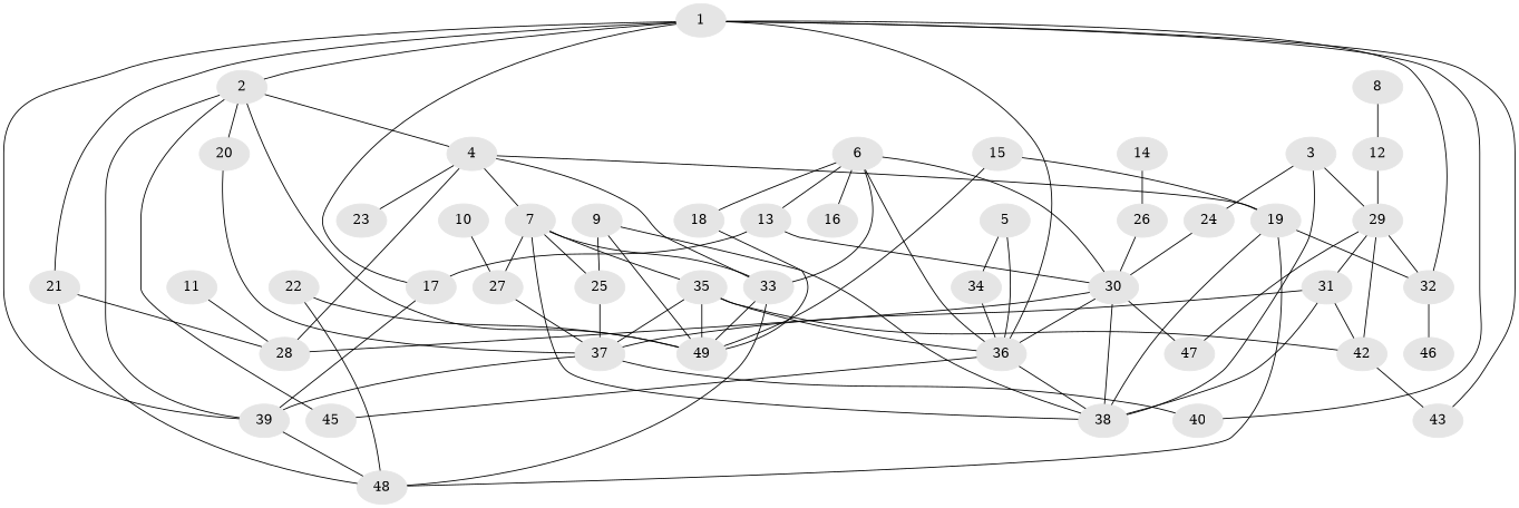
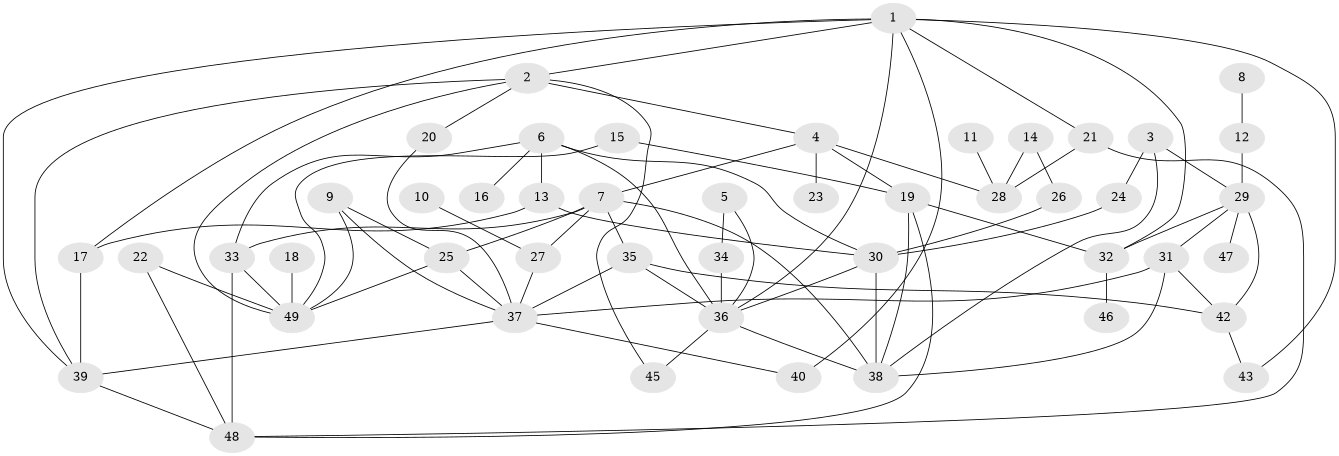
  graph {
    node [color=gray90 style=filled]
    edge [weight=1.0]
    1
    2
    17
    21
    32
    36
    39
    40
    43
    4
    20
    n12 [label=49]
    45
    28
    48
    46
    38
    7
    19
    23
    33
    37
    3
    24
    29
    30
    31
    42
    47
    25
    27
    35
    5
    34
    6
    13
    16
    18
    8
    12
    9
    10
    11
    14
    26
    15
    22
    1 -- 2
    1 -- 17
    1 -- 21
    1 -- 32
    1 -- 36
    1 -- 39
    1 -- 40
    1 -- 43
    2 -- 39
    2 -- 4
    2 -- 20
    2 -- n12
    2 -- 45
    17 -- 39
    21 -- 28
    21 -- 48
    32 -- 46
    36 -- 45
    36 -- 38
    39 -- 48
    4 -- 28
    4 -- 7
    4 -- 19
    4 -- 23
-   4 -- 33
    20 -- 37
    7 -- 38
    7 -- 33
    7 -- 25
    7 -- 27
    7 -- 35
    19 -- 32
    19 -- 48
    19 -- 38
    33 -- n12
    33 -- 48
    37 -- 39
    37 -- 40
    3 -- 38
    3 -- 24
    3 -- 29
    24 -- 30
    29 -- 32 [weight=2.0]
    29 -- 31
    29 -- 42
    29 -- 47
    30 -- 36
    30 -- 38
-   30 -- 47
    31 -- 38
    31 -- 37
    31 -- 42
    42 -- 43
    25 -- 37
    27 -- 37
    35 -- 36
-   35 -- n12
+   25 -- n12
    35 -- 37
    35 -- 42
    5 -- 36
    5 -- 34
    34 -- 36
    6 -- 36
    6 -- 33
    6 -- 30
    6 -- 13
    6 -- 16
-   6 -- 18
    13 -- 17
    13 -- 30
    18 -- n12
    8 -- 12
    12 -- 29
    9 -- n12
-   9 -- 38
+   9 -- 37
    9 -- 25
    10 -- 27
    11 -- 28
-   30 -- 28
+   14 -- 28
    14 -- 26
    26 -- 30
    15 -- n12
    15 -- 19
    22 -- n12
    22 -- 48
  }
